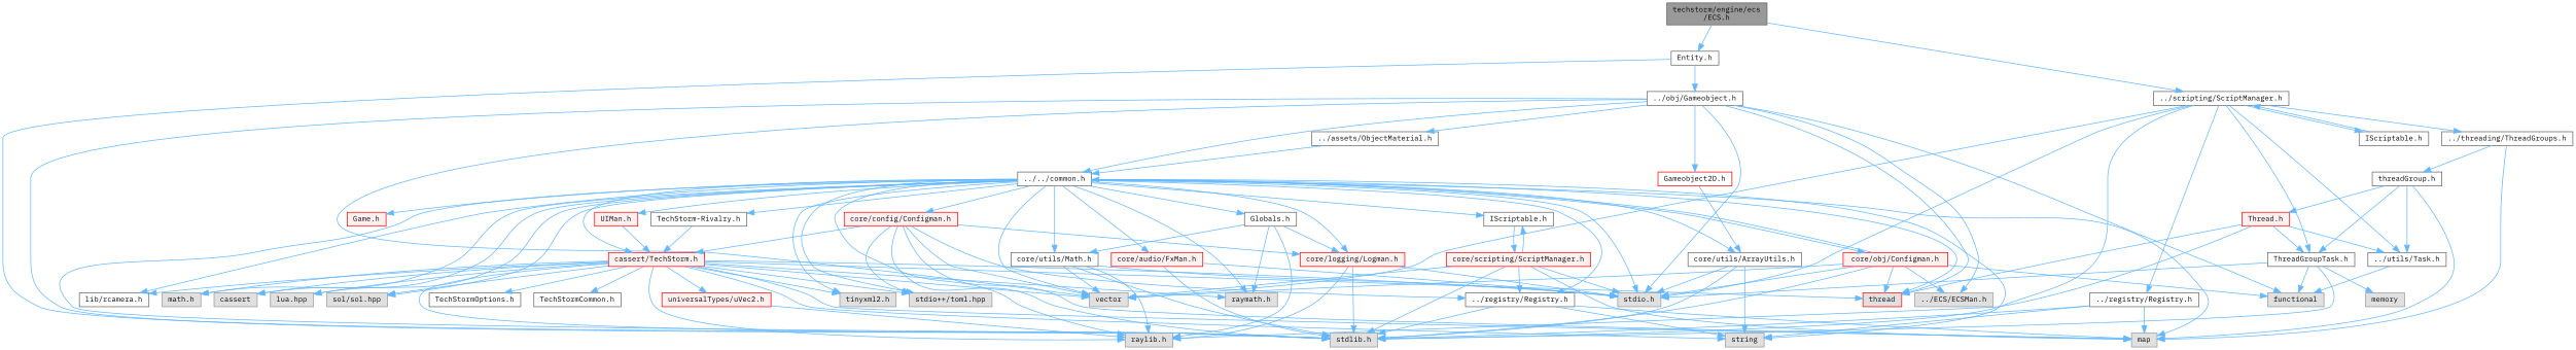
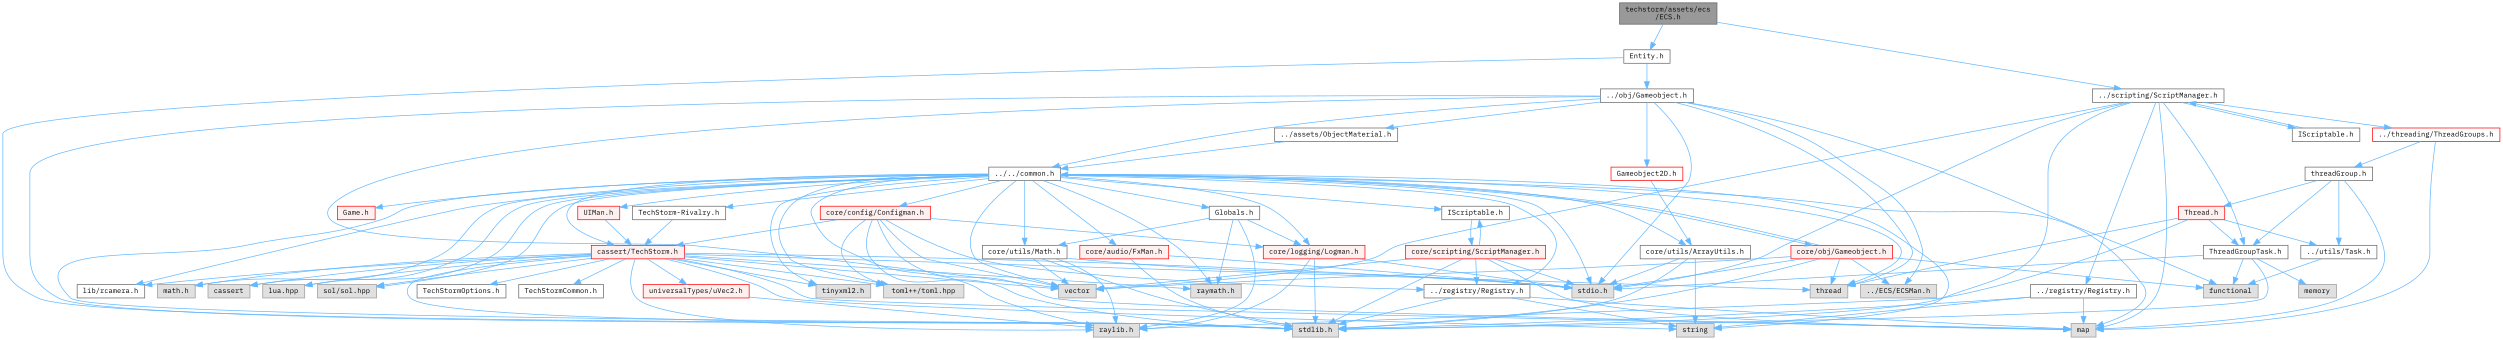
  digraph {
    fontname="IBM Plex Mono"
    node [color=grey40 fillcolor=white fontname="IBM Plex Mono" fontsize=10 shape=box style=filled]
    edge [color=steelblue1 fontname="IBM Plex Mono" fontsize=10 labelfontname=Helvetica labelfontsize=10 style=solid]
-   n1 [color=gray40 fillcolor=grey60 fontcolor=black height=0.2 label="techstorm/engine/ecs\l/ECS.h" width=0.4]
+   n1 [color=gray40 fillcolor=grey60 fontcolor=black height=0.2 label="techstorm/assets/ecs\l/ECS.h" width=0.4]
    n2 [height=0.2 label="Entity.h" width=0.4]
    n3 [height=0.2 label="../scripting/ScriptManager.h" width=0.4]
    n4 [height=0.2 label="../obj/Gameobject.h" width=0.4]
    n5 [color=grey60 fillcolor="#E0E0E0" height=0.2 label="stdlib.h" width=0.4]
    n6 [color=grey60 fillcolor="#E0E0E0" height=0.2 label="stdio.h" width=0.4]
    n7 [color=grey60 fillcolor="#E0E0E0" height=0.2 label=vector width=0.4]
    n8 [color=grey60 fillcolor="#E0E0E0" height=0.2 label=map width=0.4]
    n9 [height=0.2 label="IScriptable.h" width=0.4]
    n10 [height=0.2 label="../registry/Registry.h" width=0.4]
-   n11 [height=0.2 label="../threading/ThreadGroups.h" width=0.4]
+   n11 [color=red height=0.2 label="../threading/ThreadGroups.h" width=0.4]
    n12 [height=0.2 label="ThreadGroupTask.h" width=0.4]
    n13 [height=0.2 label="../../common.h" width=0.4]
-   n14 [color=red fillcolor="#E0E0E0" height=0.2 label=thread width=0.4]
+   n14 [color=grey60 fillcolor="#E0E0E0" height=0.2 label=thread width=0.4]
    n15 [color=grey60 fillcolor="#E0E0E0" height=0.2 label="../ECS/ECSMan.h" width=0.4]
    n16 [color=grey60 fillcolor="#E0E0E0" height=0.2 label=functional width=0.4]
    n17 [color=red height=0.2 label="Gameobject2D.h" width=0.4]
    n18 [height=0.2 label="../assets/ObjectMaterial.h" width=0.4]
    n19 [color=grey60 fillcolor="#E0E0E0" height=0.2 label="raylib.h" width=0.4]
    n20 [color=grey60 fillcolor="#E0E0E0" height=0.2 label="raymath.h" width=0.4]
    n21 [height=0.2 label="lib/rcamera.h" width=0.4]
    n22 [color=grey60 fillcolor="#E0E0E0" height=0.2 label=string width=0.4]
    n23 [color=grey60 fillcolor="#E0E0E0" height=0.2 label="math.h" width=0.4]
    n24 [color=grey60 fillcolor="#E0E0E0" height=0.2 label=cassert width=0.4]
    n25 [color=grey60 fillcolor="#E0E0E0" height=0.2 label="lua.hpp" width=0.4]
    n26 [color=grey60 fillcolor="#E0E0E0" height=0.2 label="sol/sol.hpp" width=0.4]
-   n27 [color=grey60 fillcolor="#E0E0E0" height=0.2 label="stdio++/toml.hpp" width=0.4]
+   n27 [color=grey60 fillcolor="#E0E0E0" height=0.2 label="toml++/toml.hpp" width=0.4]
    n28 [color=grey60 fillcolor="#E0E0E0" height=0.2 label="tinyxml2.h" width=0.4]
    n29 [height=0.2 label="Globals.h" width=0.4]
    n30 [height=0.2 label="core/utils/Math.h" width=0.4]
    n31 [color=red fillcolor="#FFF0F0" height=0.2 label="core/logging/Logman.h" width=0.4]
    n32 [color=red fillcolor="#FFF0F0" height=0.2 label="cassert/TechStorm.h" width=0.4]
    n33 [color=red fillcolor="#FFF0F0" height=0.2 label="core/config/Configman.h" width=0.4]
    n34 [height=0.2 label="../registry/Registry.h" width=0.4]
-   n35 [color=red fillcolor="#FFF0F0" height=0.2 label="core/obj/Configman.h" width=0.4]
+   n35 [color=red fillcolor="#FFF0F0" height=0.2 label="core/obj/Gameobject.h" width=0.4]
    n36 [height=0.2 label="IScriptable.h" width=0.4]
    n37 [height=0.2 label="core/utils/ArrayUtils.h" width=0.4]
    n38 [color=red fillcolor="#FFF0F0" height=0.2 label="core/audio/FxMan.h" width=0.4]
    n39 [color=red fillcolor="#FFF0F0" height=0.2 label="UIMan.h" width=0.4]
    n40 [height=0.2 label="TechStorm-Rivalry.h" width=0.4]
    n41 [color=red fillcolor="#FFF0F0" height=0.2 label="Game.h" width=0.4]
    n42 [height=0.2 label="TechStormOptions.h" width=0.4]
    n43 [height=0.2 label="TechStormCommon.h" width=0.4]
    n44 [color=red fillcolor="#FFF0F0" height=0.2 label="universalTypes/uVec2.h" width=0.4]
    n45 [color=red fillcolor="#FFF0F0" height=0.2 label="core/scripting/ScriptManager.h" width=0.4]
    n46 [height=0.2 label="threadGroup.h" width=0.4]
    n47 [color=grey60 fillcolor="#E0E0E0" height=0.2 label=memory width=0.4]
    n48 [color=red fillcolor="#FFF0F0" height=0.2 label="Thread.h" width=0.4]
    n49 [height=0.2 label="../utils/Task.h" width=0.4]
    n1 -> n2
    n1 -> n3
    n2 -> n4
    n2 -> n5
    n3 -> n5
    n3 -> n6
    n3 -> n7
-   n3 -> n49
+   n3 -> n8
    n3 -> n9
    n3 -> n10
    n3 -> n11
    n3 -> n12
    n4 -> n5
    n4 -> n6
    n4 -> n7
    n4 -> n13
    n4 -> n14
    n4 -> n15
    n4 -> n16
    n4 -> n17
    n4 -> n18
    n9 -> n3
    n10 -> n5
    n10 -> n8
    n10 -> n22
    n11 -> n8
    n11 -> n46
    n12 -> n5
    n12 -> n6
    n12 -> n16
    n12 -> n47
    n13 -> n5
    n13 -> n6
    n13 -> n7
    n13 -> n8
    n13 -> n14
    n13 -> n19
    n13 -> n20
    n13 -> n21
    n13 -> n22
    n13 -> n23
    n13 -> n24
    n13 -> n25
    n13 -> n26
    n13 -> n27
    n13 -> n28
    n13 -> n29
    n13 -> n30
    n13 -> n31
    n13 -> n32
    n13 -> n33
    n13 -> n34
    n13 -> n35
    n13 -> n36
    n13 -> n37
    n13 -> n38
    n13 -> n39
    n13 -> n40
    n13 -> n41
    n17 -> n37
    n18 -> n13
    n29 -> n19
    n29 -> n20
    n29 -> n30
    n29 -> n31
    n30 -> n5
    n30 -> n6
    n30 -> n7
    n30 -> n19
    n31 -> n5
    n31 -> n6
    n31 -> n19
    n32 -> n5
    n32 -> n6
    n32 -> n7
    n32 -> n8
    n32 -> n14
    n32 -> n19
    n32 -> n20
    n32 -> n21
    n32 -> n22
    n32 -> n23
    n32 -> n24
    n32 -> n25
    n32 -> n26
    n32 -> n27
    n32 -> n28
    n32 -> n42
    n32 -> n43
    n32 -> n44
    n33 -> n5
    n33 -> n7
    n33 -> n8
    n33 -> n27
    n33 -> n31
    n33 -> n32
    n33 -> n34
    n34 -> n5
    n34 -> n8
    n34 -> n22
    n35 -> n5
    n35 -> n6
    n35 -> n7
    n35 -> n13
    n35 -> n14
    n35 -> n15
    n35 -> n16
    n36 -> n45
    n37 -> n5
    n37 -> n6
    n37 -> n22
    n38 -> n5
    n38 -> n6
    n39 -> n32
    n40 -> n32
    n44 -> n19
    n45 -> n5
    n45 -> n6
    n45 -> n7
    n45 -> n8
    n45 -> n34
    n45 -> n36
    n46 -> n8
    n46 -> n12
    n46 -> n48
    n46 -> n49
    n48 -> n12
    n48 -> n14
    n48 -> n19
    n48 -> n49
    n49 -> n16
  }
